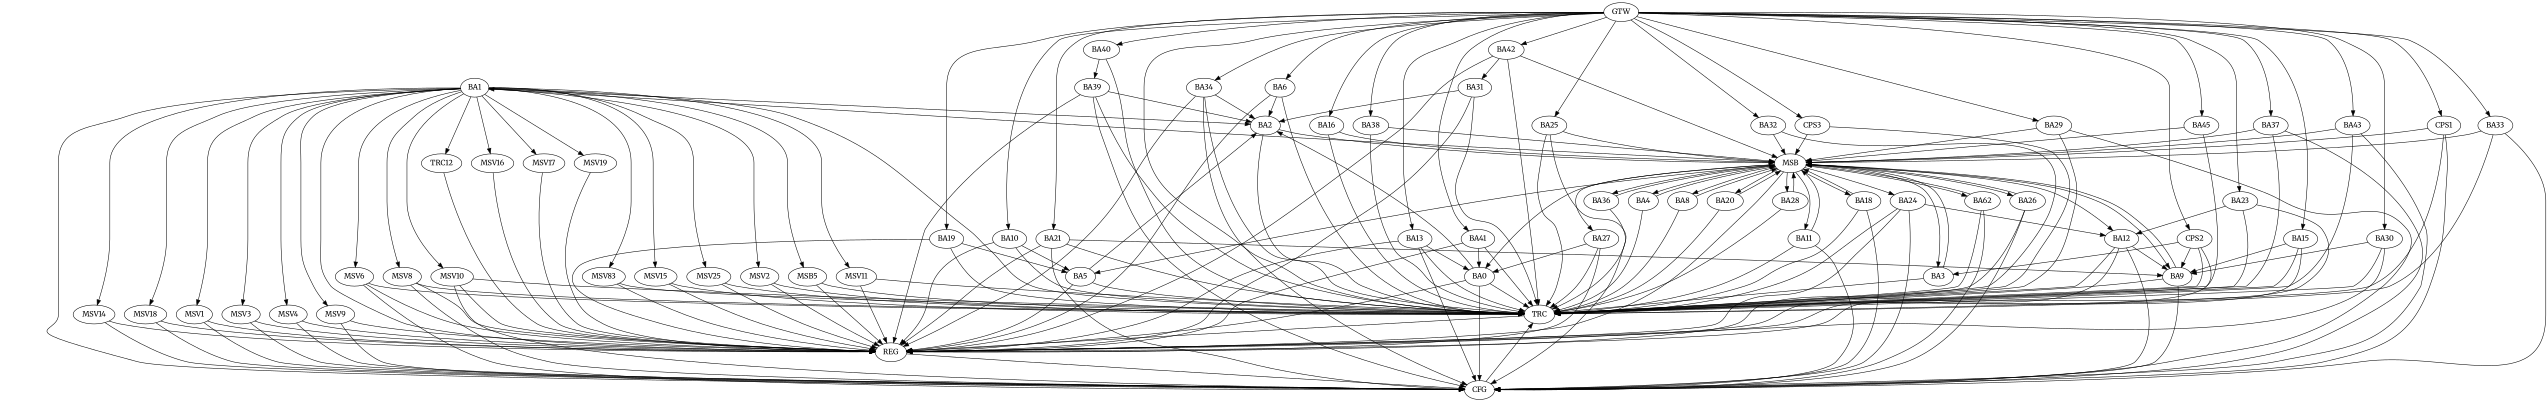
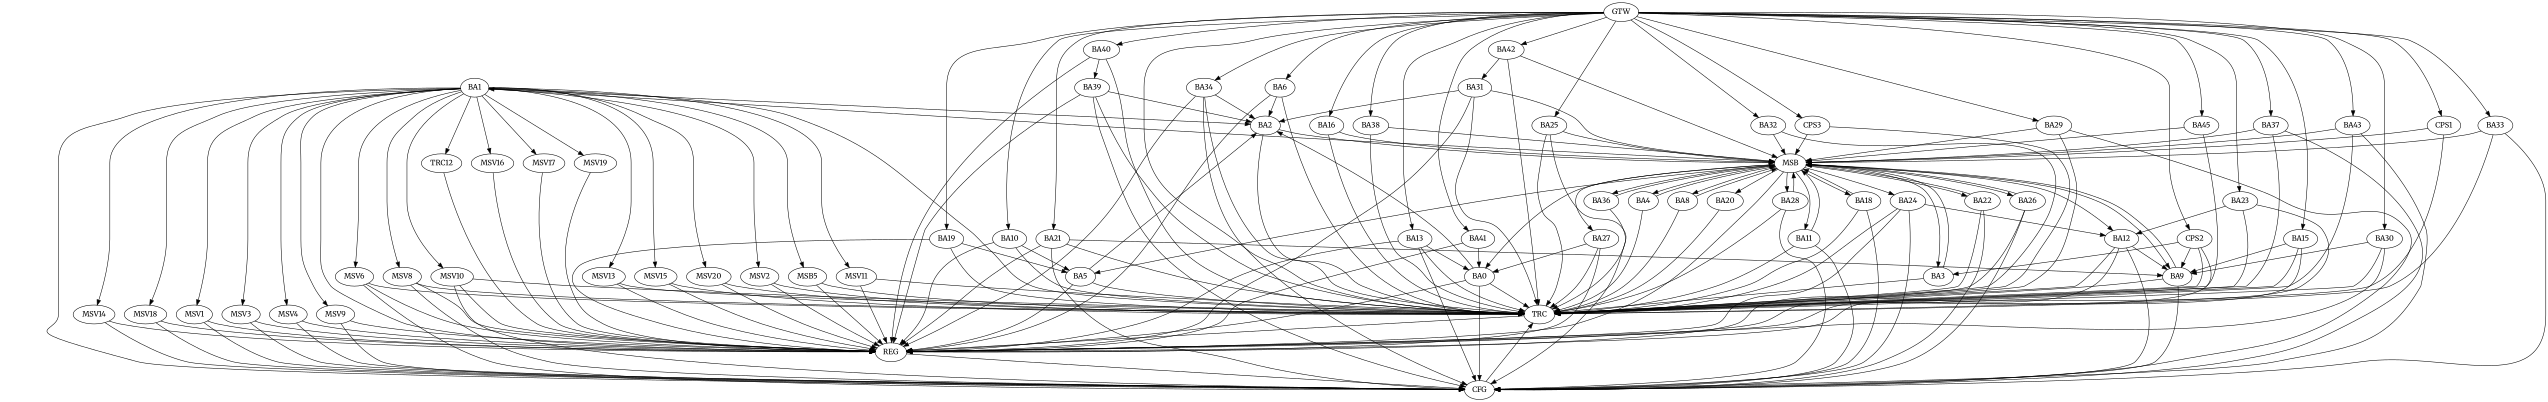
  strict digraph {
    fontname=Merriweather
    node [fontname=Merriweather]
    edge [fontname=Merriweather]
    n1 [label=BA1]
    n2 [label=BA2]
    n3 [label=REG]
    n4 [label=CFG]
    n5 [label=TRC]
    n6 [label=MSV1]
    n7 [label=MSV2]
    n8 [label=MSV3]
    n9 [label=MSV4]
    n10 [label=MSB5]
    n11 [label=MSV6]
    n12 [label=MSV8]
    n13 [label=MSV9]
    n14 [label=MSV10]
    n15 [label=MSV11]
    n16 [label=TRC12]
-   n17 [label=MSV83]
+   n17 [label=MSV13]
    n18 [label=MSV14]
    n19 [label=MSV15]
    n20 [label=MSV16]
    n21 [label=MSV17]
    n22 [label=MSV18]
    n23 [label=MSV19]
-   n24 [label=MSV25]
+   n24 [label=MSV20]
    n25 [label=MSB]
    n26 [label=BA3]
    n27 [label=BA4]
    n28 [label=BA5]
    n29 [label=BA0]
    n30 [label=BA8]
    n31 [label=BA9]
    n32 [label=BA11]
    n33 [label=BA12]
    n34 [label=BA18]
    n35 [label=BA20]
-   n36 [label=BA62]
+   n36 [label=BA22]
    n37 [label=BA24]
    n38 [label=BA26]
    n39 [label=BA27]
    n40 [label=BA28]
    n41 [label=BA36]
    n42 [label=BA6]
    n43 [label=BA10]
    n44 [label=BA13]
    n45 [label=BA15]
    n46 [label=BA16]
    n47 [label=BA19]
    n48 [label=BA21]
    n49 [label=BA23]
    n50 [label=BA25]
    n51 [label=BA29]
    n52 [label=BA30]
    n53 [label=BA31]
    n54 [label=BA32]
    n55 [label=BA33]
    n56 [label=BA34]
    n57 [label=BA45]
    n58 [label=BA37]
    n59 [label=BA38]
    n60 [label=BA39]
    n61 [label=BA40]
    n62 [label=BA41]
    n63 [label=BA42]
    n64 [label=BA43]
    n65 [label=CPS1]
    n66 [label=CPS2]
    n67 [label=CPS3]
    n68 [label=GTW]
    n1 -> n2
    n1 -> n3
    n1 -> n4
    n1 -> n5
    n1 -> n6
    n1 -> n7
    n1 -> n8
    n1 -> n9
    n1 -> n10
    n1 -> n11
    n1 -> n12
    n1 -> n13
    n1 -> n14
    n1 -> n15
    n1 -> n16
    n1 -> n17
    n1 -> n18
    n1 -> n19
    n1 -> n20
    n1 -> n21
    n1 -> n22
    n1 -> n23
    n1 -> n24
    n2 -> n5
    n2 -> n25
    n3 -> n4
    n4 -> n5
    n5 -> n3
    n6 -> n3
    n6 -> n4
    n7 -> n3
    n7 -> n5
    n8 -> n3
    n8 -> n4
    n9 -> n3
    n9 -> n4
    n10 -> n3
    n10 -> n5
    n11 -> n3
    n11 -> n4
    n11 -> n5
    n12 -> n3
    n12 -> n4
    n12 -> n5
    n13 -> n3
    n13 -> n4
    n14 -> n3
    n14 -> n4
    n14 -> n5
    n15 -> n3
    n15 -> n5
    n16 -> n3
    n17 -> n3
    n17 -> n5
    n18 -> n3
    n18 -> n4
    n19 -> n3
    n19 -> n5
    n20 -> n3
    n21 -> n3
    n22 -> n3
    n22 -> n4
    n23 -> n3
    n24 -> n3
    n24 -> n5
    n25 -> n1
    n25 -> n3
    n25 -> n26
    n25 -> n27
    n25 -> n28
    n25 -> n29
    n25 -> n30
    n25 -> n31
    n25 -> n32
    n25 -> n33
    n25 -> n34
    n25 -> n35
    n25 -> n36
    n25 -> n37
    n25 -> n38
    n25 -> n39
    n25 -> n40
    n25 -> n41
    n26 -> n5
    n26 -> n25
    n27 -> n5
    n27 -> n25
    n28 -> n2
    n28 -> n3
    n28 -> n5
    n29 -> n2
    n29 -> n3
    n29 -> n4
    n29 -> n5
    n30 -> n5
    n30 -> n25
    n31 -> n4
    n31 -> n5
    n31 -> n25
    n32 -> n4
    n32 -> n5
    n32 -> n25
    n33 -> n3
    n33 -> n4
    n33 -> n5
    n33 -> n31
    n34 -> n4
    n34 -> n5
    n34 -> n25
    n35 -> n5
-   n35 -> n25
+   n53 -> n25
    n36 -> n4
    n36 -> n5
    n36 -> n25
    n37 -> n3
    n37 -> n4
    n37 -> n5
    n37 -> n33
    n38 -> n4
    n38 -> n5
    n38 -> n25
    n39 -> n3
    n39 -> n5
    n39 -> n29
-   n65 -> n4
+   n40 -> n4
    n40 -> n5
    n40 -> n25
    n41 -> n5
    n41 -> n25
    n42 -> n2
    n42 -> n3
    n42 -> n5
    n43 -> n3
    n43 -> n5
    n43 -> n28
    n44 -> n3
    n44 -> n4
    n44 -> n5
    n44 -> n29
    n45 -> n3
    n45 -> n5
    n45 -> n31
    n46 -> n5
    n46 -> n25
    n47 -> n3
    n47 -> n5
    n47 -> n28
    n48 -> n3
    n48 -> n4
    n48 -> n5
    n48 -> n31
    n49 -> n3
    n49 -> n5
    n49 -> n33
    n50 -> n4
    n50 -> n5
    n50 -> n25
    n51 -> n4
    n51 -> n5
    n51 -> n25
    n52 -> n3
    n52 -> n5
    n52 -> n31
    n53 -> n2
    n53 -> n3
    n53 -> n5
    n54 -> n5
    n54 -> n25
    n55 -> n4
    n55 -> n5
    n55 -> n25
    n56 -> n2
    n56 -> n3
    n56 -> n4
    n56 -> n5
    n57 -> n5
    n57 -> n25
    n58 -> n4
    n58 -> n5
    n58 -> n25
    n59 -> n5
    n59 -> n25
    n60 -> n2
    n60 -> n3
    n60 -> n4
    n60 -> n5
-   n63 -> n3
+   n61 -> n3
    n61 -> n5
    n61 -> n60
    n62 -> n3
-   n62 -> n5
    n62 -> n29
    n63 -> n5
    n63 -> n25
    n63 -> n53
    n64 -> n4
    n64 -> n5
    n64 -> n25
    n65 -> n5
    n65 -> n25
    n66 -> n3
    n66 -> n5
    n66 -> n26
    n66 -> n31
    n67 -> n5
    n67 -> n25
    n68 -> n5
    n68 -> n42
    n68 -> n43
    n68 -> n44
    n68 -> n45
    n68 -> n46
    n68 -> n47
    n68 -> n48
    n68 -> n49
    n68 -> n50
    n68 -> n51
    n68 -> n52
    n68 -> n54
    n68 -> n55
    n68 -> n56
    n68 -> n57
    n68 -> n58
    n68 -> n59
    n68 -> n61
    n68 -> n62
    n68 -> n63
    n68 -> n64
    n68 -> n65
    n68 -> n66
    n68 -> n67
  }
